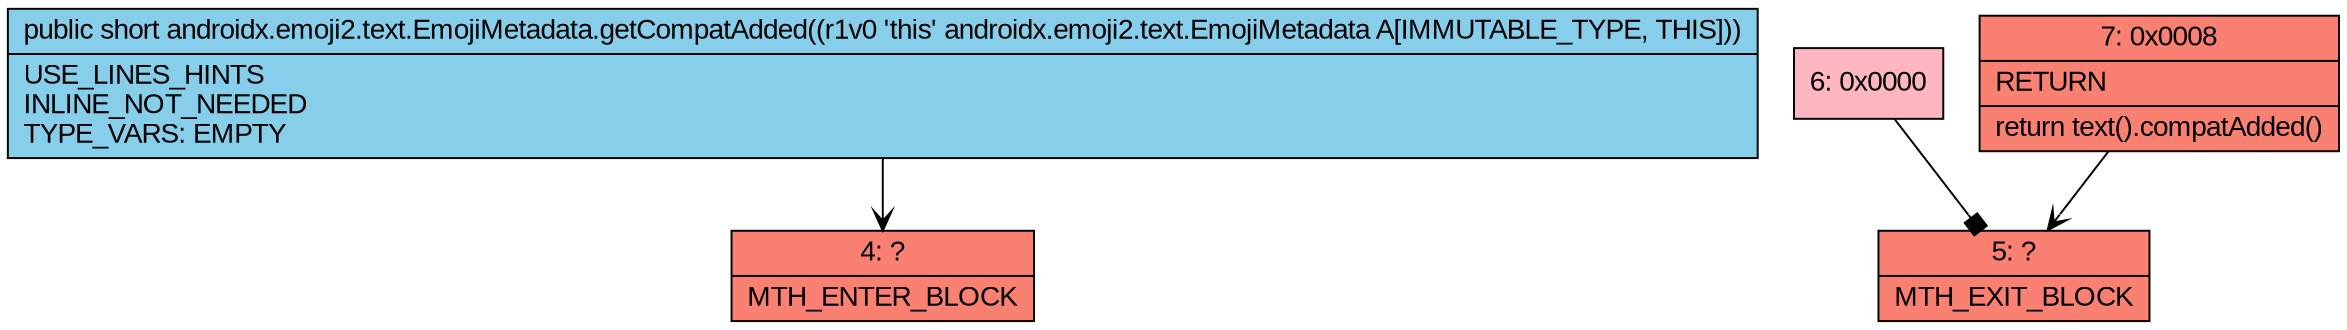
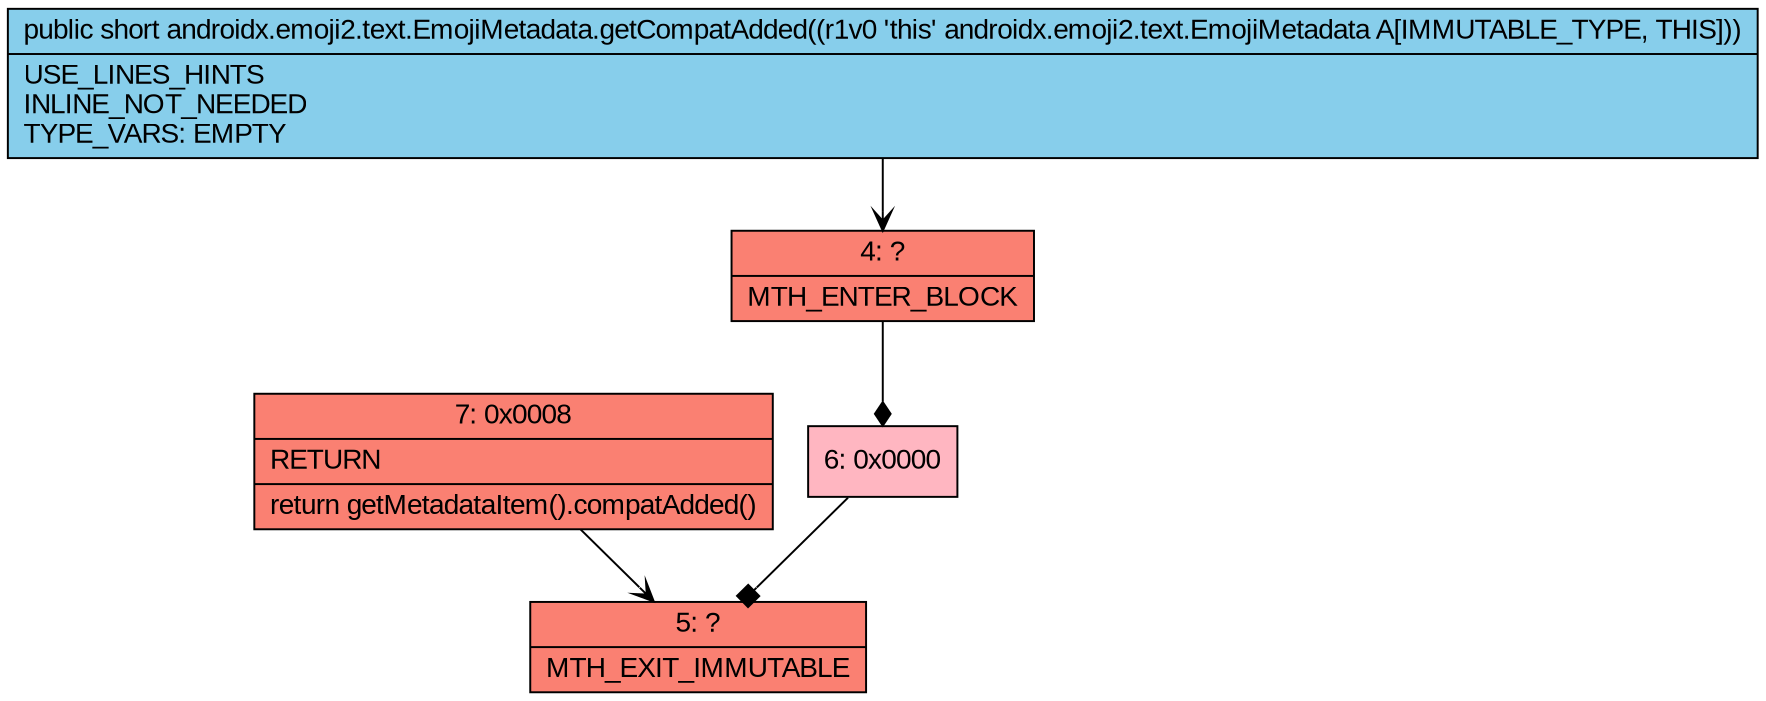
  digraph {
    fontname="Liberation Sans"
    node [fillcolor=salmon fontname="Liberation Sans" shape=record style=filled]
    edge [arrowhead=vee fontname="Liberation Sans"]
    n1 [label="{4\:\ ?|MTH_ENTER_BLOCK\l}"]
    n2 [fillcolor=lightpink label="{6\:\ 0x0000}"]
-   n3 [label="{5\:\ ?|MTH_EXIT_BLOCK\l}"]
-   n4 [label="{7\:\ 0x0008|RETURN\l|return text().compatAdded()\l}"]
+   n3 [label="{5\:\ ?|MTH_EXIT_IMMUTABLE\l}"]
+   n4 [label="{7\:\ 0x0008|RETURN\l|return getMetadataItem().compatAdded()\l}"]
    n5 [fillcolor=skyblue label="{public short androidx.emoji2.text.EmojiMetadata.getCompatAdded((r1v0 'this' androidx.emoji2.text.EmojiMetadata A[IMMUTABLE_TYPE, THIS]))  | USE_LINES_HINTS\lINLINE_NOT_NEEDED\lTYPE_VARS: EMPTY\l}"]
+   n1 -> n2 [arrowhead=diamond]
    n2 -> n3 [arrowhead=box]
    n4 -> n3
    n5 -> n1
  }
